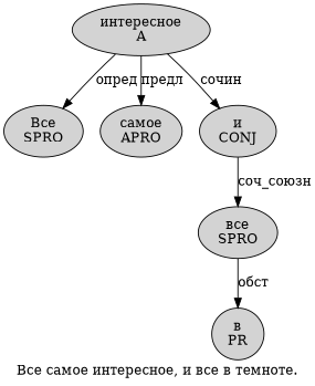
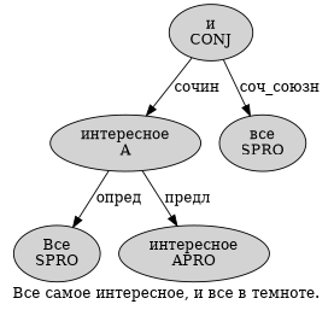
  digraph {
    label="Все самое интересное, и все в темноте."
    node [fillcolor=lightgray penwidth=1 shape=ellipse style=filled]
    n1 [label="Все\nSPRO"]
-   n2 [label="самое\nAPRO"]
+   n2 [label="интересное\nAPRO"]
    n3 [label="интересное\nA"]
    n4 [label="и\nCONJ"]
    n5 [label="все\nSPRO"]
-   n6 [label="в\nPR"]
    n3 -> n1 [label="опред"]
    n3 -> n2 [label="предл"]
-   n3 -> n4 [label="сочин"]
+   n4 -> n3 [label="сочин"]
    n4 -> n5 [label="соч_союзн"]
-   n5 -> n6 [label="обст"]
  }
